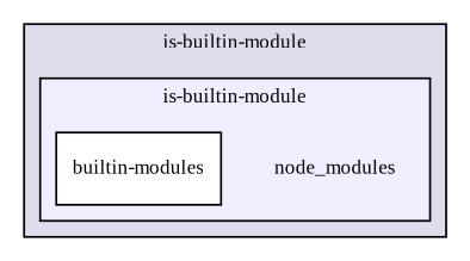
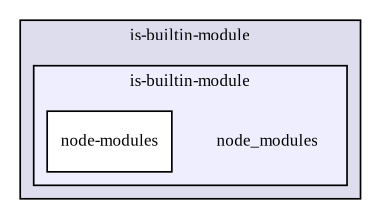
  digraph {
    compound=true
    fontname="Liberation Serif"
    node [fontname="Liberation Serif" fontsize=10]
    n1 [label=node_modules shape=plaintext]
-   n2 [color=black fillcolor=white label="builtin-modules" shape=box style=filled]
+   n2 [color=black fillcolor=white label="node-modules" shape=box style=filled]
    subgraph cluster_1 {
      bgcolor="#ddddee"
      fontsize=10
      label="is-builtin-module"
      pencolor=black
      subgraph cluster_2 {
        bgcolor="#eeeeff"
        fontsize=10
        pencolor=black
        n1
        n2
      }
    }
  }
